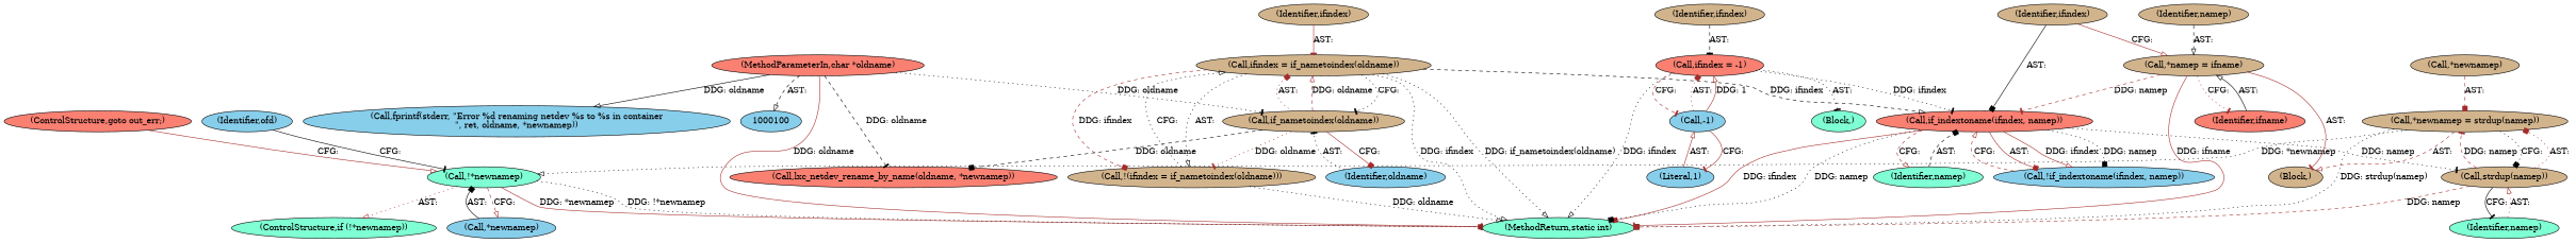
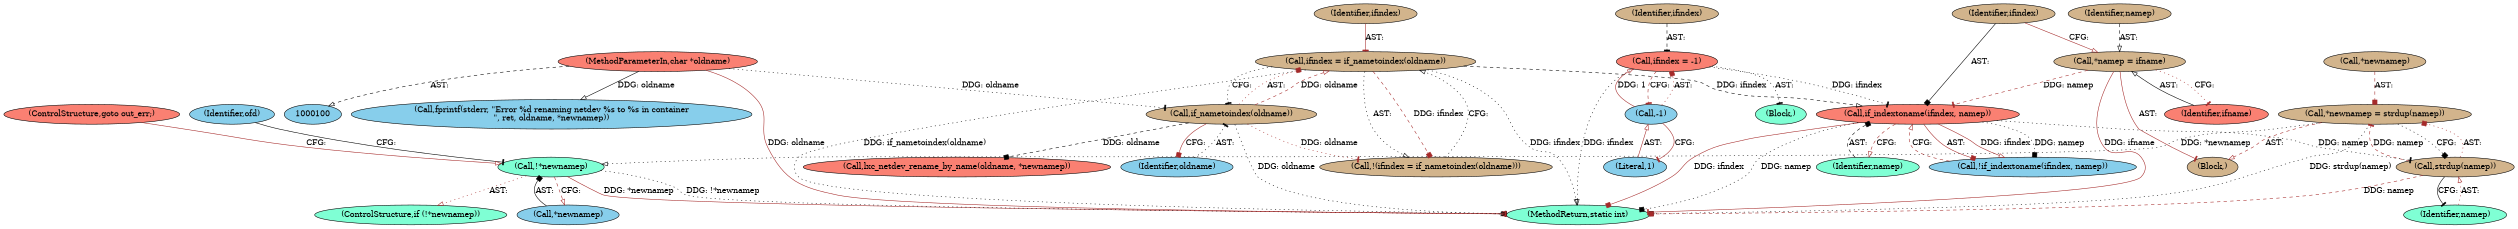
  digraph {
    node [fillcolor=tan style=filled]
    edge [arrowhead=onormal color=brown style=dotted]
    n1 [label="(Call,*newnamep = strdup(namep))"]
    n2 [label="(Call,strdup(namep))"]
    n3 [fillcolor=aquamarine label="(Call,!*newnamep)"]
    n4 [label="(Block,)"]
    n5 [fillcolor=aquamarine label="(MethodReturn,static int)"]
    n6 [fillcolor=aquamarine label="(Identifier,namep)"]
    n7 [fillcolor=skyblue label="(Call,*newnamep)"]
    n8 [fillcolor=aquamarine label="(ControlStructure,if (!*newnamep))"]
    n9 [fillcolor=salmon label="(Call,if_indextoname(ifindex, namep))"]
    n10 [fillcolor=skyblue label="(Call,!if_indextoname(ifindex, namep))"]
    n11 [fillcolor=aquamarine label="(Identifier,namep)"]
    n12 [label="(Call,ifindex = if_nametoindex(oldname))"]
    n13 [label="(Call,if_nametoindex(oldname))"]
    n14 [label="(Call,!(ifindex = if_nametoindex(oldname)))"]
    n15 [fillcolor=skyblue label="(Identifier,oldname)"]
    n16 [fillcolor=salmon label="(Call,lxc_netdev_rename_by_name(oldname, *newnamep))"]
    n17 [fillcolor=salmon label="(MethodParameterIn,char *oldname)"]
    n18 [fillcolor=skyblue label="(Call,fprintf(stderr, \"Error %d renaming netdev %s to %s in container\n\", ret, oldname, *newnamep))"]
    1000100 [fillcolor=skyblue]
    n20 [fillcolor=salmon label="(Call,ifindex = -1)"]
    n21 [fillcolor=skyblue label="(Call,-1)"]
    n22 [fillcolor=aquamarine label="(Block,)"]
    n23 [fillcolor=skyblue label="(Literal,1)"]
    n24 [label="(Call,*namep = ifname)"]
    n25 [fillcolor=salmon label="(Identifier,ifname)"]
    n26 [label="(Identifier,namep)"]
    n27 [label="(Call,*newnamep)"]
    n28 [label="(Identifier,ifindex)"]
    n29 [fillcolor=skyblue label="(Identifier,ofd)"]
    n30 [label="(Identifier,ifindex)"]
    n31 [fillcolor=salmon label="(ControlStructure,goto out_err;)"]
    n32 [label="(Identifier,ifindex)"]
    n1 -> n2 [arrowhead=box color=black label="CFG: "]
    n1 -> n3 [color=black label="DDG: *newnamep"]
    n1 -> n4 [label="AST: " style=dashed]
    n1 -> n5 [arrowhead=box color=black label="DDG: strdup(namep)"]
    n2 -> n1 [arrowhead=box label="AST: "]
    n2 -> n1 [arrowhead=tee label="DDG: namep" style=dashed]
    n2 -> n5 [arrowhead=box label="DDG: namep" style=dashed]
    n2 -> n6 [arrowhead=tee color=black label="CFG: " style=solid]
    n3 -> n5 [arrowhead=box label="DDG: *newnamep" style=solid]
    n3 -> n5 [arrowhead=tee color=black label="DDG: !*newnamep"]
    n3 -> n7 [label="CFG: " style=dashed]
    n3 -> n8 [label="AST: "]
    n6 -> n2 [label="AST: "]
    n7 -> n3 [arrowhead=box color=black label="AST: " style=solid]
    n9 -> n2 [arrowhead=tee color=black label="DDG: namep"]
    n9 -> n5 [arrowhead=box label="DDG: ifindex" style=solid]
    n9 -> n5 [arrowhead=box color=black label="DDG: namep"]
    n9 -> n10 [arrowhead=box label="AST: " style=solid]
    n9 -> n10 [label="DDG: ifindex" style=solid]
    n9 -> n10 [arrowhead=box color=black label="DDG: namep"]
    n9 -> n11 [label="CFG: " style=dashed]
    n10 -> n9 [label="CFG: " style=dashed]
    n11 -> n9 [arrowhead=box color=black label="AST: " style=dashed]
    n12 -> n5 [color=black label="DDG: ifindex"]
    n12 -> n5 [color=black label="DDG: if_nametoindex(oldname)"]
    n12 -> n9 [color=black label="DDG: ifindex" style=dashed]
    n12 -> n13 [arrowhead=tee color=black label="CFG: "]
    n12 -> n14 [color=black label="AST: "]
    n12 -> n14 [arrowhead=box label="DDG: ifindex" style=dashed]
-   n14 -> n5 [color=black label="DDG: oldname"]
+   n13 -> n5 [color=black label="DDG: oldname"]
    n13 -> n12 [arrowhead=box label="AST: "]
    n13 -> n12 [label="DDG: oldname" style=dashed]
    n13 -> n14 [arrowhead=tee label="DDG: oldname"]
    n13 -> n15 [arrowhead=box label="CFG: " style=solid]
    n13 -> n16 [arrowhead=box color=black label="DDG: oldname" style=dashed]
    n14 -> n12 [color=black label="CFG: "]
    n15 -> n13 [arrowhead=tee color=black label="AST: "]
    n17 -> n5 [arrowhead=tee label="DDG: oldname" style=solid]
    n17 -> n13 [arrowhead=tee color=black label="DDG: oldname"]
-   n17 -> n16 [arrowhead=tee color=black label="DDG: oldname" style=dashed]
    n17 -> n18 [color=black label="DDG: oldname" style=solid]
    n17 -> 1000100 [color=black label="AST: " style=dashed]
    n20 -> n5 [color=black label="DDG: ifindex"]
    n20 -> n9 [arrowhead=tee color=black label="DDG: ifindex"]
    n20 -> n21 [arrowhead=tee label="CFG: " style=dashed]
    n20 -> n22 [arrowhead=tee color=black label="AST: "]
    n21 -> n20 [arrowhead=box label="AST: "]
    n21 -> n20 [label="DDG: 1" style=solid]
    n21 -> n23 [arrowhead=tee label="CFG: " style=solid]
    n23 -> n21 [label="AST: " style=solid]
    n24 -> n4 [arrowhead=tee label="AST: " style=solid]
    n24 -> n5 [arrowhead=tee label="DDG: ifname" style=solid]
    n24 -> n9 [arrowhead=tee label="DDG: namep" style=dashed]
    n24 -> n25 [arrowhead=tee label="CFG: "]
    n25 -> n24 [color=black label="AST: " style=solid]
    n26 -> n24 [color=black label="AST: " style=dashed]
    n27 -> n1 [arrowhead=box label="AST: " style=dashed]
    n28 -> n9 [arrowhead=box color=black label="AST: " style=solid]
    n28 -> n24 [label="CFG: " style=solid]
    n29 -> n3 [arrowhead=tee color=black label="CFG: " style=solid]
    n30 -> n20 [arrowhead=tee color=black label="AST: " style=dashed]
    n31 -> n3 [label="CFG: " style=solid]
    n32 -> n12 [arrowhead=tee label="AST: " style=solid]
  }
